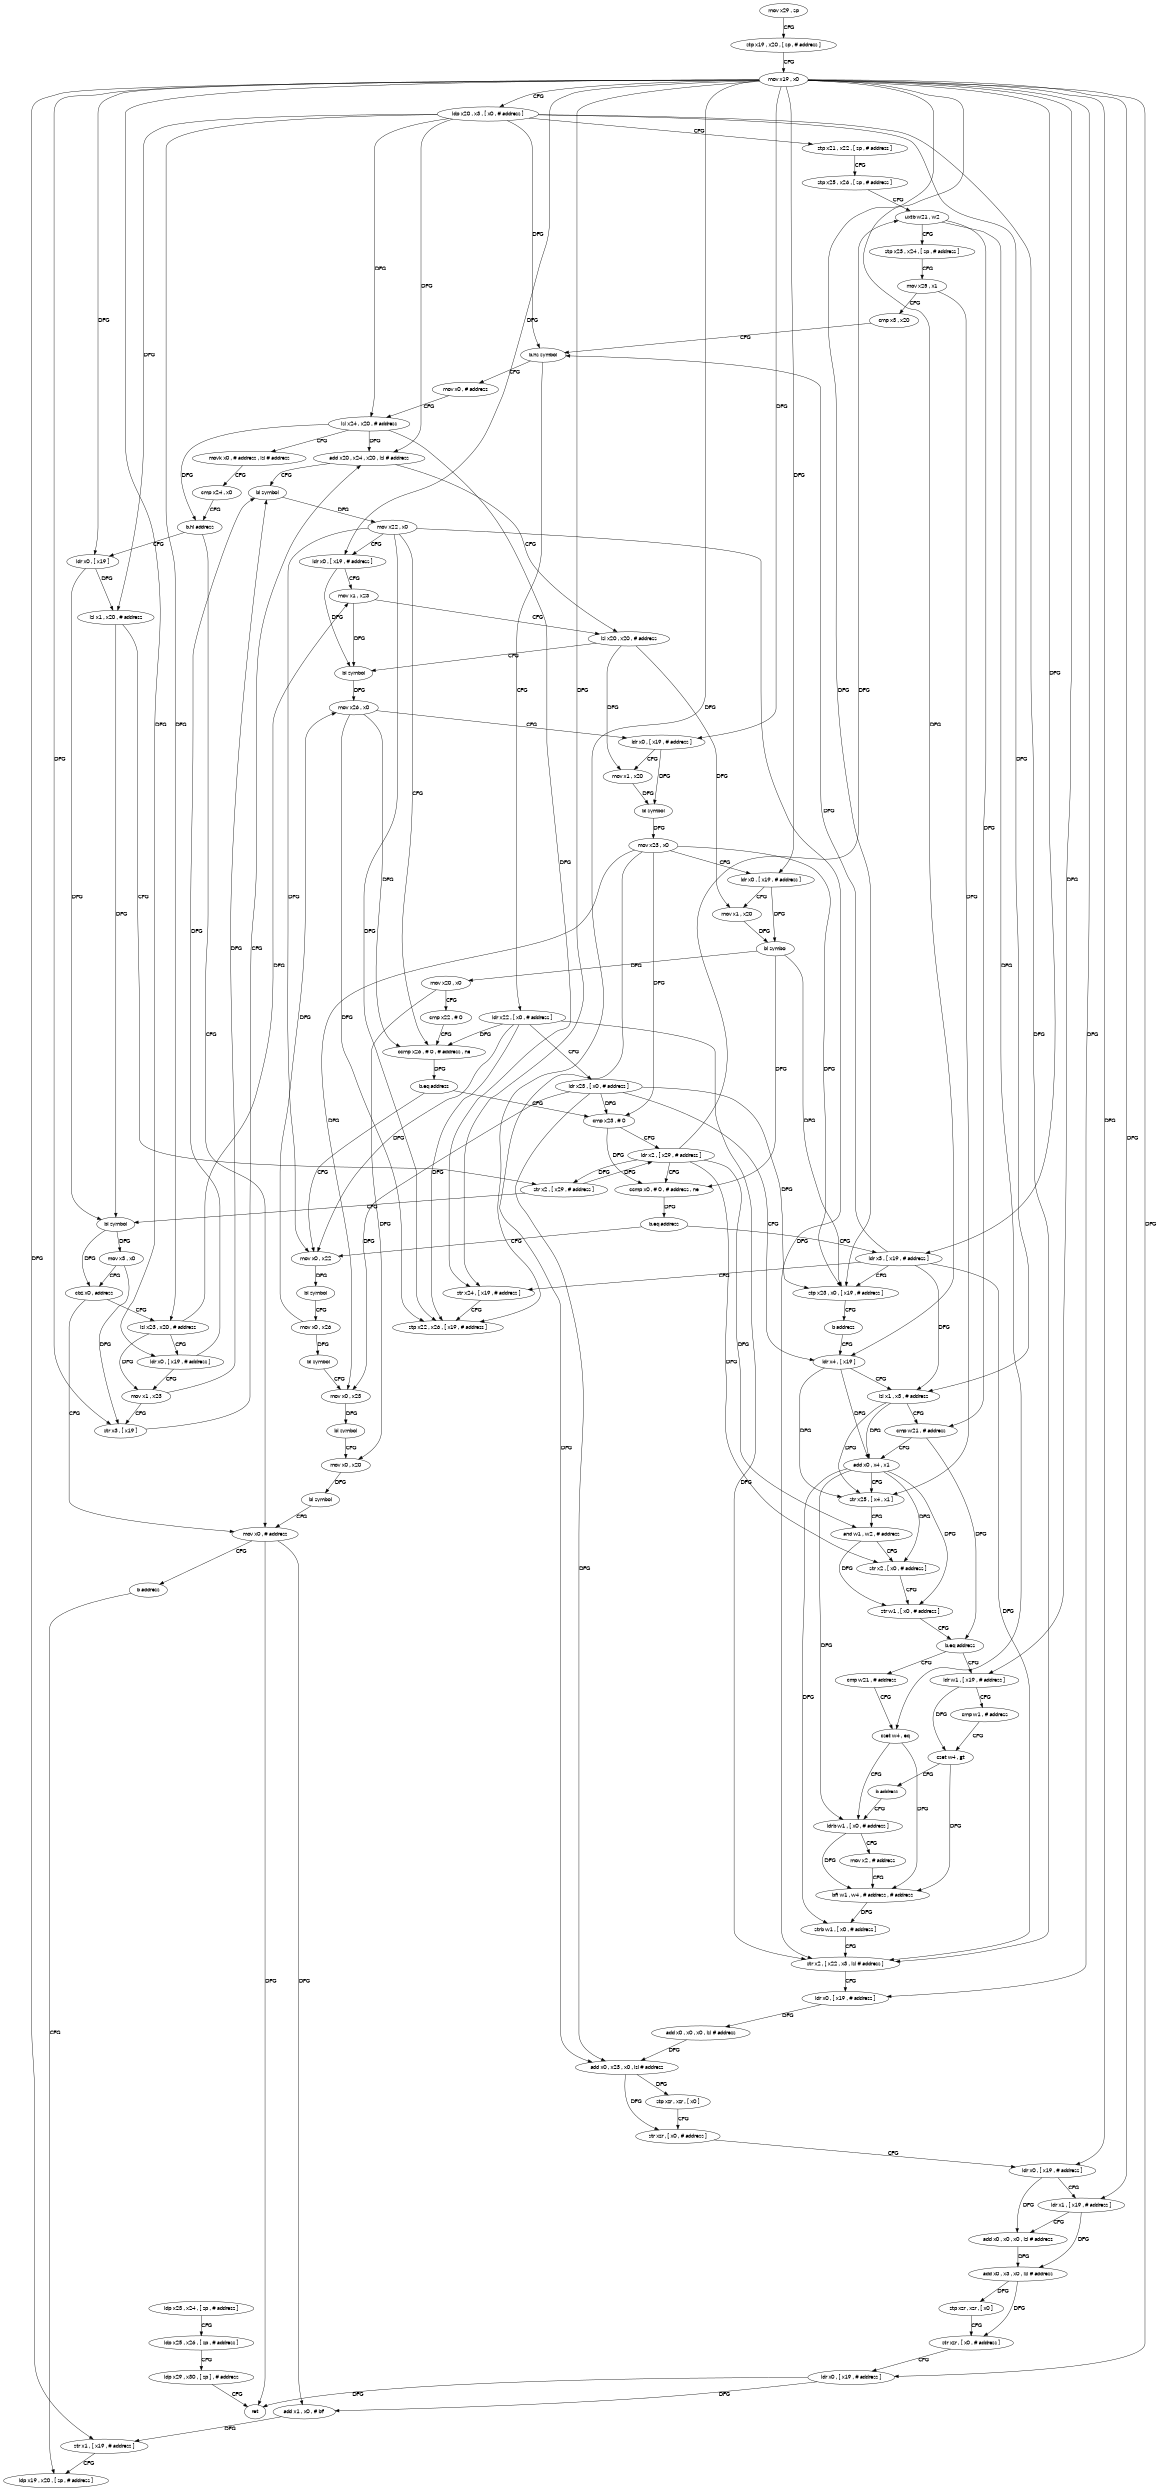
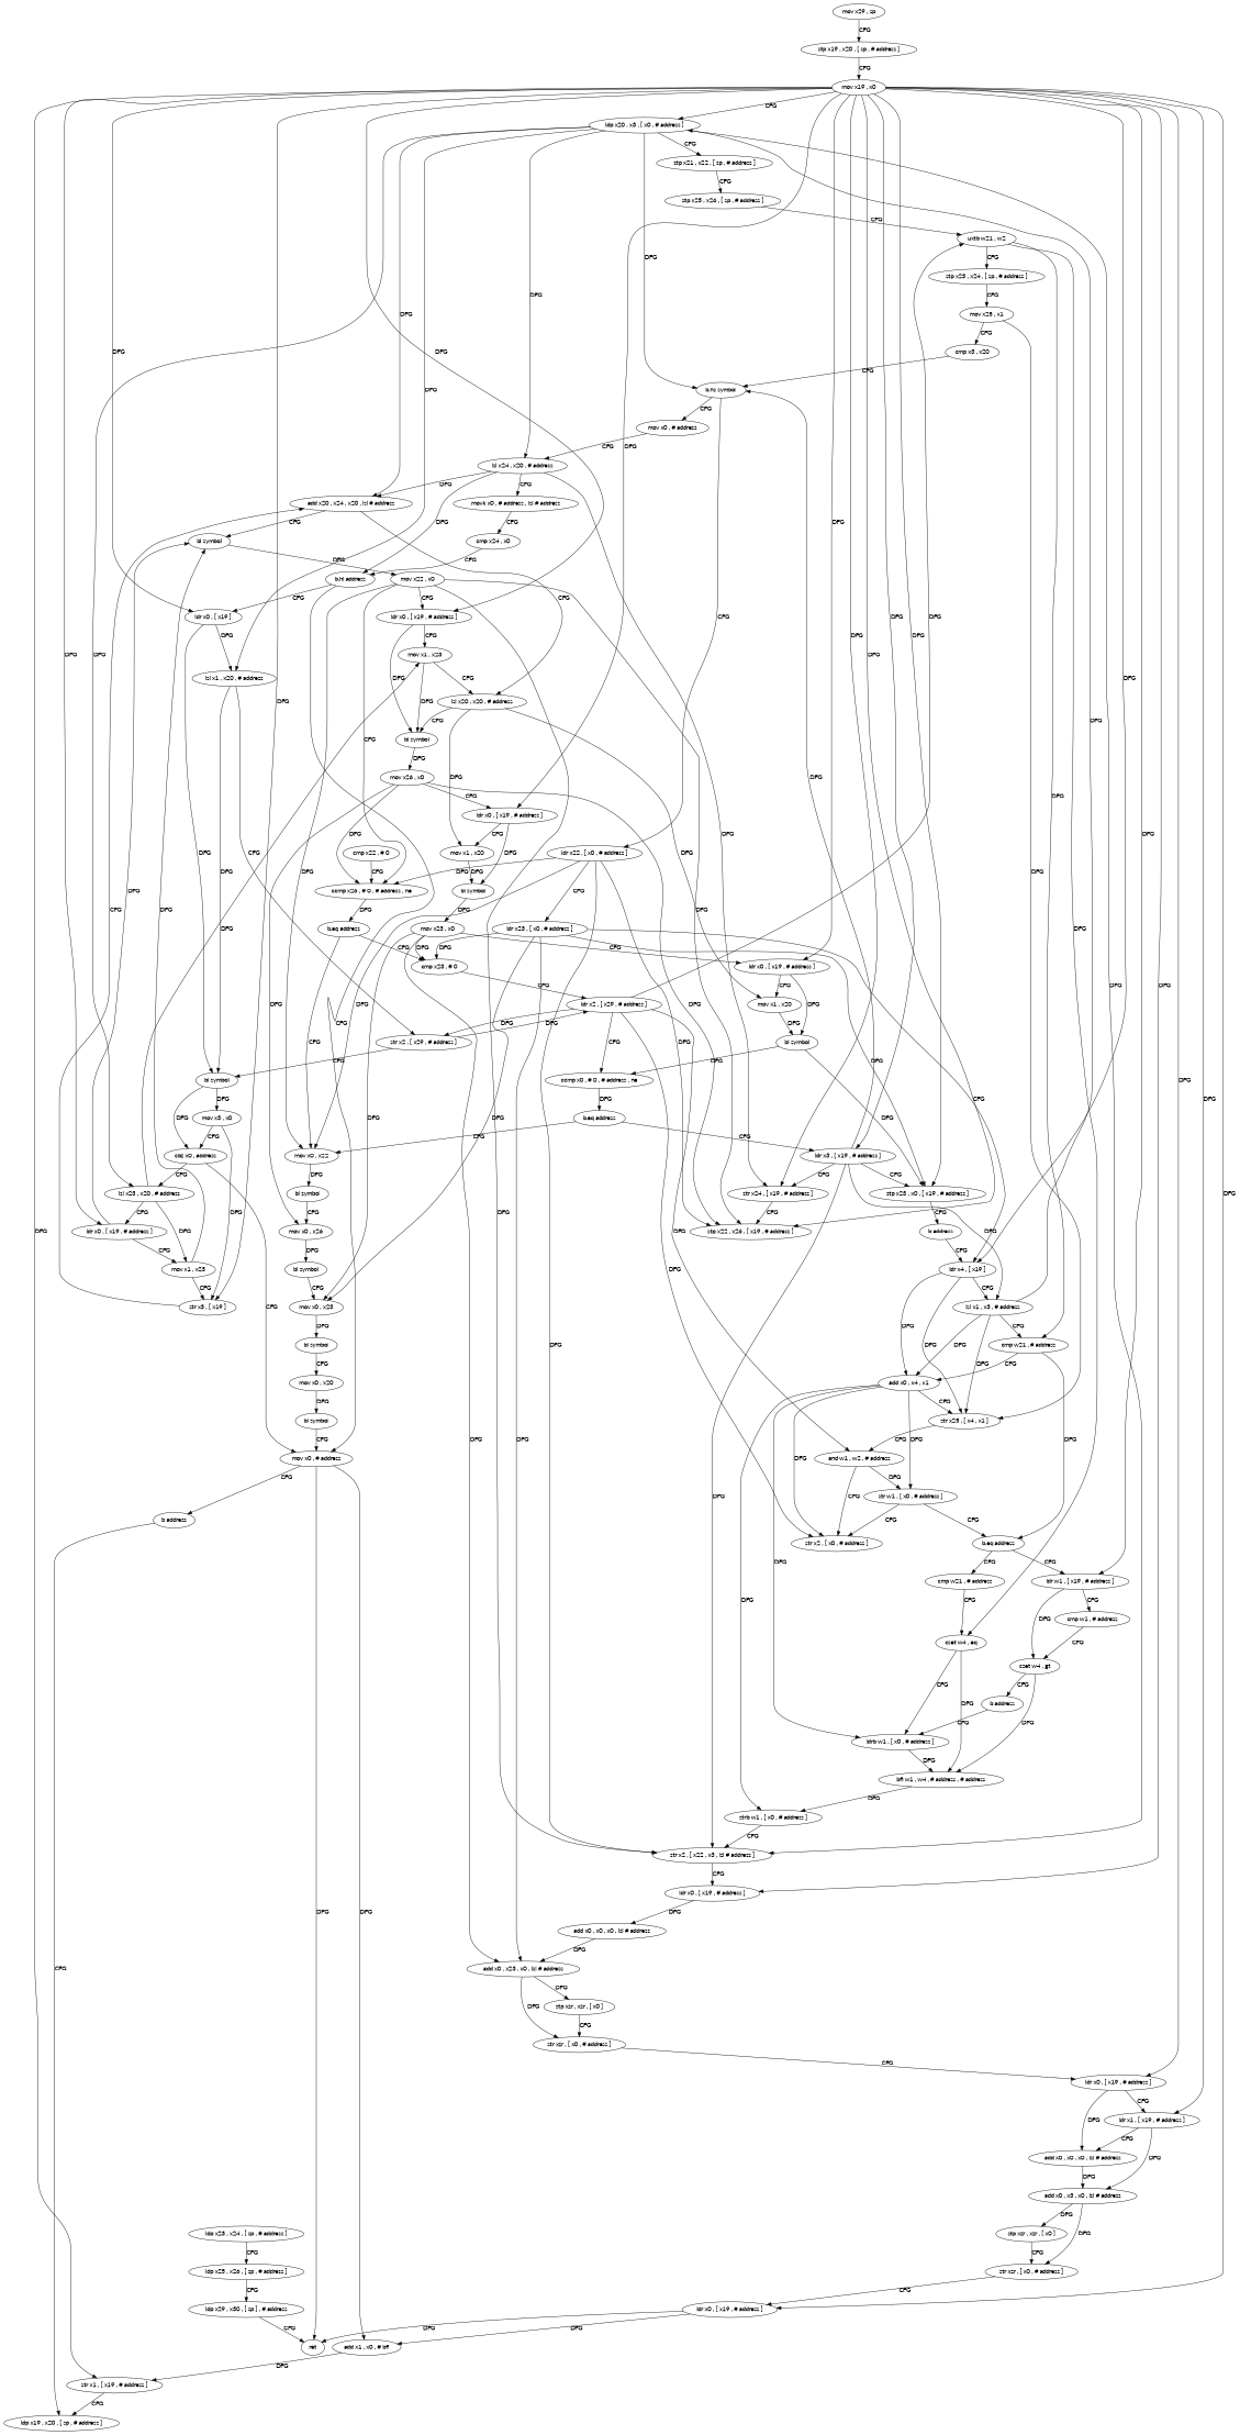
  digraph {
    fontname=Lato
    node [fontname=Lato]
    edge [fontname=Lato]
    n1 [label="mov x29 , sp"]
    n2 [label="stp x19 , x20 , [ sp , # address ]"]
    n3 [label="mov x19 , x0"]
    n4 [label="ldp x20 , x3 , [ x0 , # address ]"]
    n5 [label="ldr x0 , [ x19 ]"]
    n6 [label="ldr x4 , [ x19 ]"]
    n7 [label="ldr w1 , [ x19 , # address ]"]
    n8 [label="ldr x0 , [ x19 , # address ]"]
    n9 [label="str x3 , [ x19 ]"]
    n10 [label="ldr x0 , [ x19 , # address ]"]
    n11 [label="ldr x0 , [ x19 , # address ]"]
    n12 [label="ldr x0 , [ x19 , # address ]"]
    n13 [label="ldr x0 , [ x19 , # address ]"]
    n14 [label="ldr x0 , [ x19 , # address ]"]
    n15 [label="ldr x1 , [ x19 , # address ]"]
    n16 [label="ldr x0 , [ x19 , # address ]"]
    n17 [label="str x1 , [ x19 , # address ]"]
    n18 [label="ldr x3 , [ x19 , # address ]"]
    n19 [label="str x24 , [ x19 , # address ]"]
    n20 [label="stp x22 , x26 , [ x19 , # address ]"]
    n21 [label="stp x23 , x0 , [ x19 , # address ]"]
    n22 [label="stp x21 , x22 , [ sp , # address ]"]
    n23 [label="b.hs symbol"]
    n24 [label="lsl x24 , x20 , # address"]
    n25 [label="lsl x1 , x20 , # address"]
    n26 [label="lsl x23 , x20 , # address"]
    n27 [label="add x20 , x24 , x20 , lsl # address"]
    n28 [label="str x2 , [ x22 , x3 , lsl # address ]"]
    n29 [label="lsl x1 , x3 , # address"]
    n30 [label="bl symbol"]
    n31 [label="str x25 , [ x4 , x1 ]"]
    n32 [label="add x0 , x4 , x1"]
    n33 [label="cmp w1 , # address"]
    n34 [label="cset w4 , gt"]
    n35 [label="mov x1 , x23"]
    n36 [label="bl symbol"]
    n37 [label="mov x1 , x23"]
    n38 [label="bl symbol"]
    n39 [label="mov x1 , x20"]
    n40 [label="bl symbol"]
    n41 [label="mov x1 , x20"]
    n42 [label="bl symbol"]
    n43 [label="add x0 , x0 , x0 , lsl # address"]
    n44 [label="add x0 , x0 , x0 , lsl # address"]
    n45 [label="add x0 , x3 , x0 , lsl # address"]
    n46 [label=ret]
    n47 [label="add x1 , x0 , # bfi"]
    n48 [label="ldp x19 , x20 , [ sp , # address ]"]
    n49 [label="b address"]
    n50 [label="stp x25 , x26 , [ sp , # address ]"]
    n51 [label="mov x0 , # address"]
    n52 [label="ldr x22 , [ x0 , # address ]"]
    n53 [label="movk x0 , # address , lsl # address"]
    n54 [label="b.hi address"]
    n55 [label="str x2 , [ x29 , # address ]"]
    n56 [label="lsl x20 , x20 , # address"]
    n57 [label="cmp w21 , # address"]
    n58 [label="uxtb w21 , w2"]
    n59 [label="stp x23 , x24 , [ sp , # address ]"]
    n60 [label="cset w4 , eq"]
    n61 [label="mov x25 , x1"]
    n62 [label="bfi w1 , w4 , # address , # address"]
    n63 [label="ldrb w1 , [ x0 , # address ]"]
    n64 [label="b.eq address"]
    n65 [label="cmp x3 , x20"]
    n66 [label="and w1 , w2 , # address"]
    n67 [label="ldr x23 , [ x0 , # address ]"]
    n68 [label="ccmp x26 , # 0 , # address , ne"]
    n69 [label="mov x0 , x22"]
    n70 [label="cmp x23 , # 0"]
    n71 [label="add x0 , x23 , x0 , lsl # address"]
    n72 [label="mov x0 , x23"]
    n73 [label="b.eq address"]
    n74 [label="bl symbol"]
    n75 [label="cmp x24 , x0"]
    n76 [label="mov x0 , # address"]
    n77 [label="b address"]
    n78 [label="mov x3 , x0"]
    n79 [label="cbz x0 , address"]
    n80 [label="ldr x2 , [ x29 , # address ]"]
    n81 [label="ccmp x0 , # 0 , # address , ne"]
    n82 [label="stp xzr , xzr , [ x0 ]"]
    n83 [label="str xzr , [ x0 , # address ]"]
    n84 [label="bl symbol"]
    n85 [label="strb w1 , [ x0 , # address ]"]
    n86 [label="str x2 , [ x0 , # address ]"]
    n87 [label="str w1 , [ x0 , # address ]"]
    n88 [label="b address"]
-   n89 [label="mov x2 , # address"]
    n90 [label="cmp w21 , # address"]
    n91 [label="ldp x23 , x24 , [ sp , # address ]"]
    n92 [label="ldp x25 , x26 , [ sp , # address ]"]
    n93 [label="ldp x29 , x30 , [ sp ] , # address"]
    n94 [label="mov x22 , x0"]
    n95 [label="mov x26 , x0"]
    n96 [label="mov x0 , x26"]
    n97 [label="bl symbol"]
    n98 [label="mov x23 , x0"]
-   n99 [label="mov x20 , x0"]
    n100 [label="cmp x22 , # 0"]
    n101 [label="mov x0 , x20"]
    n102 [label="b.eq address"]
    n103 [label="bl symbol"]
    n104 [label="stp xzr , xzr , [ x0 ]"]
    n105 [label="str xzr , [ x0 , # address ]"]
    n1 -> n2 [label=CFG]
    n2 -> n3 [label=CFG]
    n3 -> n4 [label=CFG]
    n3 -> n5 [label=DFG]
    n3 -> n6 [label=DFG]
    n3 -> n7 [label=DFG]
    n3 -> n8 [label=DFG]
    n3 -> n9 [label=DFG]
    n3 -> n10 [label=DFG]
    n3 -> n11 [label=DFG]
    n3 -> n12 [label=DFG]
    n3 -> n13 [label=DFG]
    n3 -> n14 [label=DFG]
    n3 -> n15 [label=DFG]
    n3 -> n16 [label=DFG]
    n3 -> n17 [label=DFG]
    n3 -> n18 [label=DFG]
    n3 -> n19 [label=DFG]
    n3 -> n20 [label=DFG]
    n3 -> n21 [label=DFG]
    n4 -> n22 [label=CFG]
    n4 -> n23 [label=DFG]
    n4 -> n24 [label=DFG]
    n4 -> n25 [label=DFG]
    n4 -> n26 [label=DFG]
    n4 -> n27 [label=DFG]
    n4 -> n28 [label=DFG]
-   n4 -> n29 [label=DFG]
+   n29 -> n4 [label=DFG]
    n5 -> n25 [label=DFG]
    n5 -> n30 [label=DFG]
    n6 -> n29 [label=CFG]
    n6 -> n31 [label=DFG]
    n6 -> n32 [label=DFG]
    n7 -> n33 [label=CFG]
    n7 -> n34 [label=DFG]
    n8 -> n35 [label=CFG]
    n8 -> n36 [label=DFG]
    n9 -> n27 [label=CFG]
    n10 -> n37 [label=CFG]
    n10 -> n38 [label=DFG]
    n11 -> n39 [label=CFG]
    n11 -> n40 [label=DFG]
    n12 -> n41 [label=CFG]
    n12 -> n42 [label=DFG]
    n13 -> n43 [label=DFG]
    n14 -> n15 [label=CFG]
    n14 -> n44 [label=DFG]
    n15 -> n44 [label=CFG]
    n15 -> n45 [label=DFG]
    n16 -> n46 [label=DFG]
    n16 -> n47 [label=DFG]
    n17 -> n48 [label=CFG]
    n18 -> n19 [label=CFG]
    n18 -> n21 [label=CFG]
    n18 -> n23 [label=DFG]
    n18 -> n28 [label=DFG]
    n18 -> n29 [label=DFG]
    n19 -> n20 [label=CFG]
    n21 -> n49 [label=CFG]
    n22 -> n50 [label=CFG]
    n23 -> n51 [label=CFG]
    n23 -> n52 [label=CFG]
    n24 -> n19 [label=DFG]
    n24 -> n27 [label=DFG]
    n24 -> n53 [label=CFG]
    n24 -> n54 [label=DFG]
    n25 -> n30 [label=DFG]
    n25 -> n55 [label=CFG]
    n26 -> n8 [label=CFG]
    n26 -> n35 [label=DFG]
    n26 -> n37 [label=DFG]
    n27 -> n36 [label=CFG]
    n27 -> n56 [label=CFG]
    n28 -> n13 [label=CFG]
    n29 -> n31 [label=DFG]
    n29 -> n32 [label=DFG]
    n29 -> n57 [label=CFG]
    n30 -> n78 [label=DFG]
    n30 -> n79 [label=DFG]
    n31 -> n66 [label=CFG]
    n32 -> n31 [label=CFG]
    n32 -> n63 [label=DFG]
    n32 -> n85 [label=DFG]
    n32 -> n86 [label=DFG]
    n32 -> n87 [label=DFG]
    n33 -> n34 [label=CFG]
    n34 -> n62 [label=DFG]
    n34 -> n88 [label=CFG]
    n35 -> n9 [label=CFG]
    n35 -> n36 [label=DFG]
    n36 -> n94 [label=DFG]
    n37 -> n38 [label=DFG]
    n37 -> n56 [label=CFG]
    n38 -> n95 [label=DFG]
    n39 -> n40 [label=DFG]
    n40 -> n98 [label=DFG]
    n41 -> n42 [label=DFG]
    n42 -> n21 [label=DFG]
    n42 -> n81 [label=DFG]
-   n42 -> n99 [label=DFG]
    n43 -> n71 [label=DFG]
    n44 -> n45 [label=DFG]
    n45 -> n104 [label=DFG]
    n45 -> n105 [label=DFG]
    n47 -> n17 [label=DFG]
    n49 -> n6 [label=CFG]
    n50 -> n58 [label=CFG]
    n51 -> n24 [label=CFG]
    n52 -> n20 [label=DFG]
    n52 -> n28 [label=DFG]
    n52 -> n67 [label=CFG]
    n52 -> n68 [label=DFG]
    n52 -> n69 [label=DFG]
    n53 -> n75 [label=CFG]
    n54 -> n5 [label=CFG]
    n54 -> n76 [label=CFG]
    n55 -> n30 [label=CFG]
    n55 -> n80 [label=DFG]
    n56 -> n38 [label=CFG]
    n56 -> n39 [label=DFG]
    n56 -> n41 [label=DFG]
    n57 -> n32 [label=CFG]
    n57 -> n64 [label=DFG]
    n58 -> n57 [label=DFG]
    n58 -> n59 [label=CFG]
    n58 -> n60 [label=DFG]
    n59 -> n61 [label=CFG]
    n60 -> n62 [label=DFG]
    n60 -> n63 [label=CFG]
    n61 -> n31 [label=DFG]
    n61 -> n65 [label=CFG]
    n62 -> n85 [label=DFG]
    n63 -> n62 [label=DFG]
-   n63 -> n89 [label=CFG]
    n64 -> n7 [label=CFG]
    n64 -> n90 [label=CFG]
    n65 -> n23 [label=CFG]
    n66 -> n86 [label=CFG]
    n66 -> n87 [label=DFG]
    n67 -> n6 [label=CFG]
    n67 -> n21 [label=DFG]
    n67 -> n70 [label=DFG]
    n67 -> n71 [label=DFG]
    n67 -> n72 [label=DFG]
    n68 -> n73 [label=DFG]
    n69 -> n74 [label=DFG]
    n70 -> n80 [label=CFG]
-   n70 -> n81 [label=DFG]
    n71 -> n82 [label=DFG]
    n71 -> n83 [label=DFG]
    n72 -> n84 [label=DFG]
    n73 -> n69 [label=CFG]
    n73 -> n70 [label=CFG]
    n74 -> n96 [label=CFG]
    n75 -> n54 [label=CFG]
    n76 -> n46 [label=DFG]
    n76 -> n47 [label=DFG]
    n76 -> n77 [label=CFG]
    n77 -> n48 [label=CFG]
    n78 -> n9 [label=DFG]
    n78 -> n79 [label=CFG]
    n79 -> n26 [label=CFG]
    n79 -> n76 [label=CFG]
    n80 -> n55 [label=DFG]
    n80 -> n58 [label=DFG]
    n80 -> n66 [label=DFG]
    n80 -> n81 [label=CFG]
    n80 -> n86 [label=DFG]
    n81 -> n102 [label=DFG]
    n82 -> n83 [label=CFG]
    n83 -> n14 [label=CFG]
    n84 -> n101 [label=CFG]
    n85 -> n28 [label=CFG]
-   n86 -> n87 [label=CFG]
+   n87 -> n86 [label=CFG]
    n87 -> n64 [label=CFG]
    n88 -> n63 [label=CFG]
-   n89 -> n62 [label=CFG]
    n90 -> n60 [label=CFG]
    n91 -> n92 [label=CFG]
    n92 -> n93 [label=CFG]
    n93 -> n46 [label=CFG]
    n94 -> n10 [label=CFG]
    n94 -> n20 [label=DFG]
    n94 -> n28 [label=DFG]
    n94 -> n68 [label=CFG]
    n94 -> n69 [label=DFG]
    n95 -> n11 [label=CFG]
    n95 -> n20 [label=DFG]
    n95 -> n68 [label=DFG]
-   n96 -> n95 [label=DFG]
+   n95 -> n96 [label=DFG]
    n96 -> n97 [label=DFG]
    n97 -> n72 [label=CFG]
    n98 -> n12 [label=CFG]
-   n98 -> n21 [label=DFG]
    n98 -> n70 [label=DFG]
    n98 -> n71 [label=DFG]
    n98 -> n72 [label=DFG]
-   n99 -> n100 [label=CFG]
-   n99 -> n101 [label=DFG]
    n100 -> n68 [label=CFG]
    n101 -> n103 [label=DFG]
    n102 -> n18 [label=CFG]
    n102 -> n69 [label=CFG]
    n103 -> n76 [label=CFG]
    n104 -> n105 [label=CFG]
    n105 -> n16 [label=CFG]
  }
